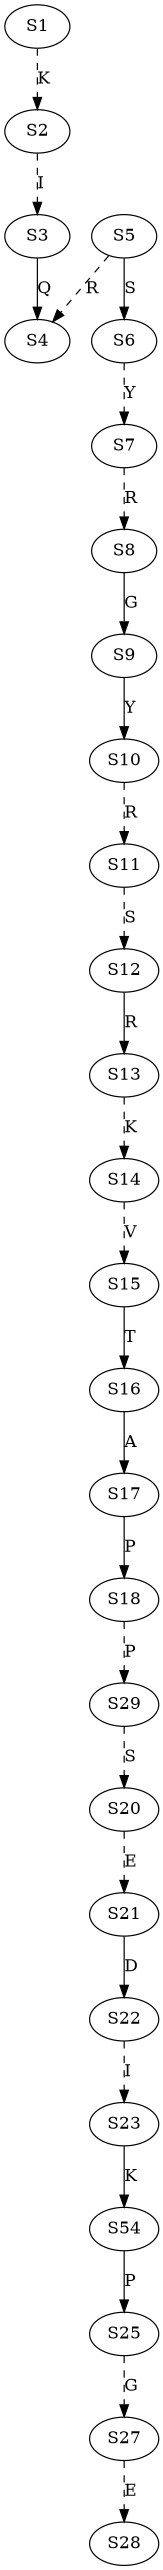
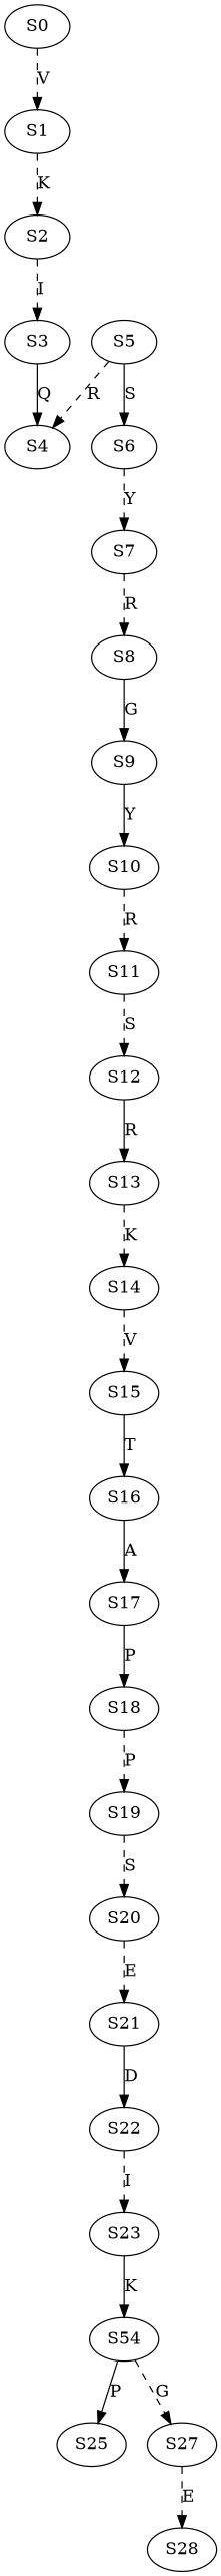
  strict digraph {
    edge [style=dashed]
+   S0
    S1
    S2
    S3
    S4
    S5
    S6
    S7
    S8
    S9
    S10
    S11
    S12
    S13
    S14
    S15
    S16
    S17
    S18
-   S19 [label=S29]
+   S19
    S20
    S21
    S22
    S23
    n25 [label=S54]
    S25
    S27
    S28
+   S0 -> S1 [label=V]
    S1 -> S2 [label=K]
    S2 -> S3 [label=I]
    S3 -> S4 [label=Q style=solid]
    S5 -> S4 [label=R]
    S5 -> S6 [label=S style=solid]
    S6 -> S7 [label=Y]
    S7 -> S8 [label=R]
    S8 -> S9 [label=G style=solid]
    S9 -> S10 [label=Y style=solid]
    S10 -> S11 [label=R]
    S11 -> S12 [label=S]
    S12 -> S13 [label=R style=solid]
    S13 -> S14 [label=K]
    S14 -> S15 [label=V]
    S15 -> S16 [label=T style=solid]
    S16 -> S17 [label=A style=solid]
    S17 -> S18 [label=P style=solid]
    S18 -> S19 [label=P]
    S19 -> S20 [label=S]
    S20 -> S21 [label=E]
    S21 -> S22 [label=D style=solid]
    S22 -> S23 [label=I]
    S23 -> n25 [label=K style=solid]
    n25 -> S25 [label=P style=solid]
-   S25 -> S27 [label=G]
+   n25 -> S27 [label=G]
    S27 -> S28 [label=E]
  }
